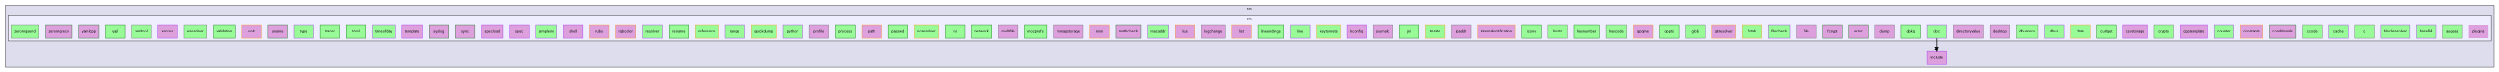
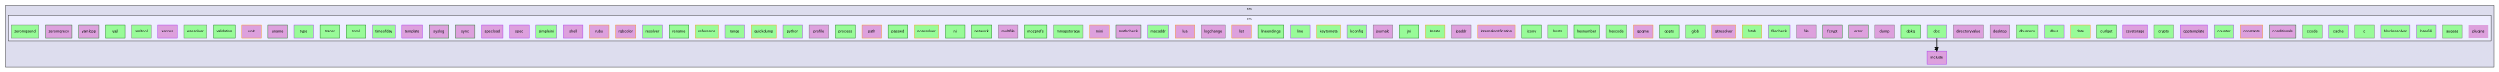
  digraph {
    compound=true
    fontname=Inter
    node [fontname=Inter fontsize=10 shape=box style=filled fillcolor=palegreen color=darkgreen]
    n1 [label=plugins shape=plaintext fillcolor=plum color=darkorange]
    n2 [label=augeas color=gray40]
-   n3 [label=base64 color=purple]
+   n3 [label=base14 color=purple]
    n4 [label=blockresolver color=purple]
    n5 [label=c color=gray40]
    n6 [label=cache color=purple]
    n7 [label=ccode color=gray40]
    n8 [fillcolor=plum label=conditionals]
    n9 [fillcolor=plum label=constants color=darkorange]
    n10 [label=counter color=purple]
    n11 [fillcolor=plum label=cpptemplate color=purple]
    n12 [label=crypto color=gray40]
    n13 [fillcolor=plum label=csvstorage color=purple]
    n14 [label=curlget]
    n15 [label=date color=darkorange]
    n16 [label=dbus color=purple]
    n17 [label=dbusrecv color=gray40]
    n18 [fillcolor=plum label=desktop color=gray40]
    n19 [fillcolor=plum label=directoryvalue color=gray40]
    n20 [label=doc color=purple]
    n21 [label=dpkg]
    n22 [fillcolor=plum label=dump color=gray40]
    n23 [fillcolor=plum label=error]
    n24 [fillcolor=plum label=fcrypt]
    n25 [fillcolor=plum label=file color=gray40]
    n26 [label=filecheck color=purple]
    n27 [label=fstab color=darkorange]
    n28 [fillcolor=plum label=gitresolver color=darkorange]
    n29 [label=glob color=gray40]
    n30 [label=gopts]
    n31 [fillcolor=plum label=gpgme color=darkorange]
    n32 [label=hexcode color=gray40]
    n33 [label=hexnumber]
    n34 [label=hosts color=gray40]
    n35 [label=iconv]
    n36 [fillcolor=plum label=internalnotification color=darkorange]
    n37 [fillcolor=plum label=ipaddr color=gray40]
    n38 [label=iterate color=darkorange]
    n39 [label=jni]
    n40 [fillcolor=plum label=journald color=gray40]
-   n41 [fillcolor=plum label=kconfig color=purple]
+   n41 [label=kconfig color=purple]
    n42 [label=keytometa color=darkorange]
    n43 [label=line color=purple]
    n44 [label=lineendings]
    n45 [fillcolor=plum label=list color=darkorange]
    n46 [fillcolor=plum label=logchange color=gray40]
    n47 [color=darkorange fillcolor=plum label=lua]
    n48 [label=macaddr color=purple]
    n49 [fillcolor=plum label=mathcheck]
    n50 [fillcolor=plum label=mini color=darkorange]
-   n51 [fillcolor=plum label=mmapstorage color=gray40]
+   n51 [label=mmapstorage color=gray40]
    n52 [label=mozprefs]
    n53 [fillcolor=plum label=multifile color=gray40]
    n54 [label=network]
    n55 [label=ni]
    n56 [label=noresolver color=darkorange]
    n57 [label=passwd]
    n58 [fillcolor=plum label=path color=darkorange]
    n59 [label=process]
    n60 [fillcolor=plum label=profile color=gray40]
    n61 [color=purple label=python]
    n62 [label=quickdump color=darkorange]
    n63 [label=range color=purple]
    n64 [color=darkorange label=reference]
    n65 [label=rename]
    n66 [label=resolver color=purple]
    n67 [fillcolor=plum label=rgbcolor color=darkorange]
    n68 [fillcolor=plum label=ruby color=darkorange]
    n69 [fillcolor=plum label=shell color=purple]
    n70 [label=simpleini color=purple]
    n71 [fillcolor=plum label=spec color=purple]
    n72 [fillcolor=plum label=specload color=purple]
    n73 [fillcolor=plum label=sync]
    n74 [fillcolor=plum label=syslog]
    n75 [fillcolor=plum label=template color=purple]
    n76 [label=timeofday color=purple]
    n77 [label=toml]
    n78 [label=tracer]
    n79 [label=type color=purple]
    n80 [fillcolor=plum label=uname]
    n81 [fillcolor=plum label=unit color=darkorange]
    n82 [label=validation]
    n83 [label=wresolver color=gray40]
    n84 [fillcolor=plum label=xerces color=purple]
    n85 [label=xmltool color=gray40]
    n86 [label=yajl]
    n87 [fillcolor=plum label=yamlcpp]
    n88 [fillcolor=plum label=zeromqrecv]
    n89 [label=zeromqsend color=gray40]
    n90 [color=purple fillcolor=plum label=include]
    subgraph cluster_1 {
      bgcolor="#ddddee"
      fontsize=10
      label=src
      pencolor=black
      n90
      subgraph cluster_2 {
        bgcolor="#eeeeff"
        fontsize=10
        pencolor=black
        n1
        n2
        n3
        n4
        n5
        n6
        n7
        n8
        n9
        n10
        n11
        n12
        n13
        n14
        n15
        n16
        n17
        n18
        n19
        n20
        n21
        n22
        n23
        n24
        n25
        n26
        n27
        n28
        n29
        n30
        n31
        n32
        n33
        n34
        n35
        n36
        n37
        n38
        n39
        n40
        n41
        n42
        n43
        n44
        n45
        n46
        n47
        n48
        n49
        n50
        n51
        n52
        n53
        n54
        n55
        n56
        n57
        n58
        n59
        n60
        n61
        n62
        n63
        n64
        n65
        n66
        n67
        n68
        n69
        n70
        n71
        n72
        n73
        n74
        n75
        n76
        n77
        n78
        n79
        n80
        n81
        n82
        n83
        n84
        n85
        n86
        n87
        n88
        n89
      }
    }
    n20 -> n90 [headlabel=1 labeldistance=1.5 labelfontname=Helvetica labelfontsize=10 style=bold fontname=Inter]
  }
